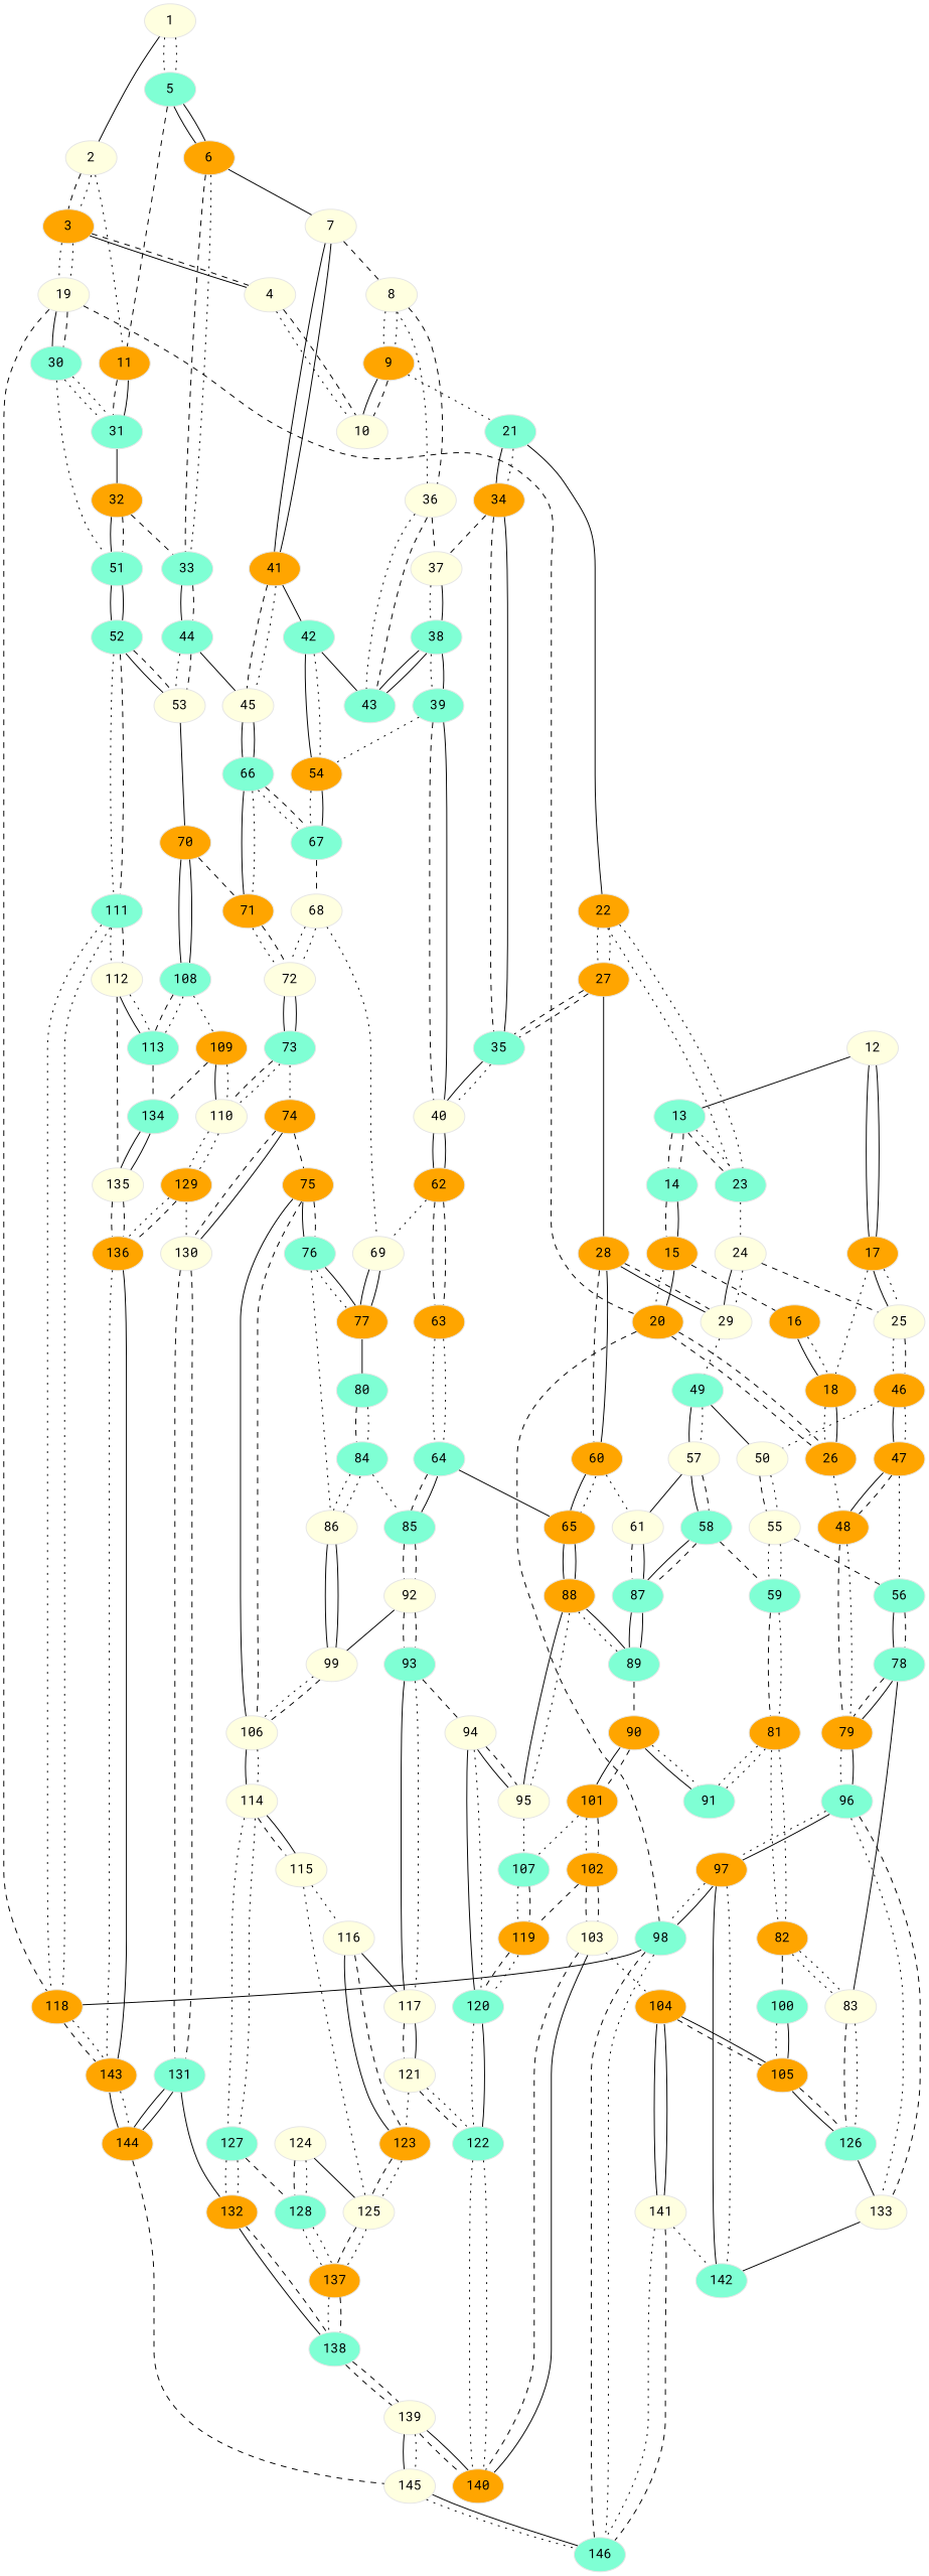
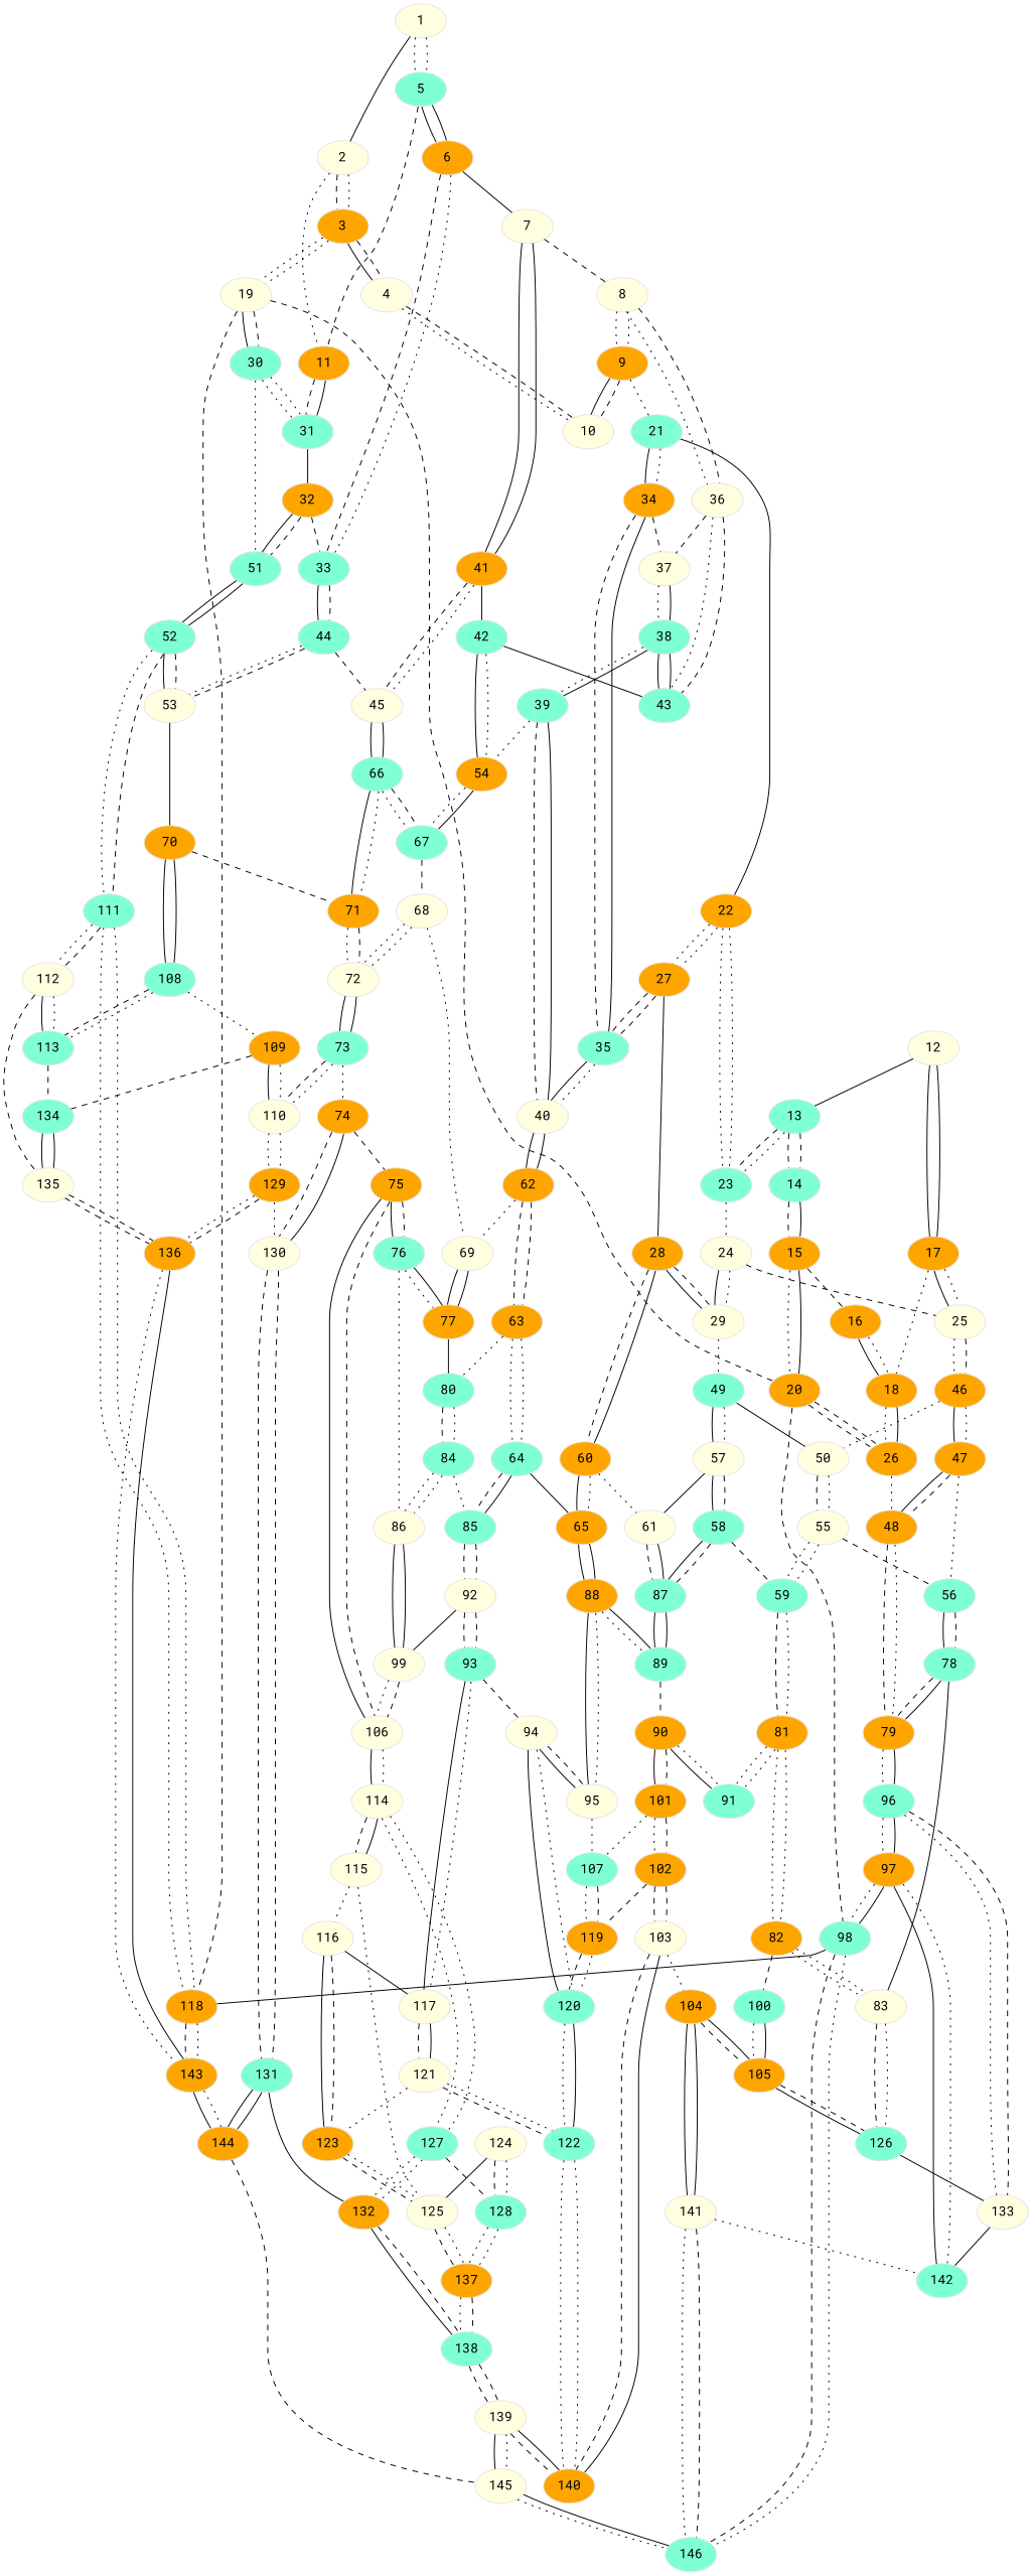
  graph {
    fontname="Roboto Mono"
    node [color=gray90 fillcolor=aquamarine fontname="Roboto Mono" style=filled]
    edge [fontname="Roboto Mono" style=dotted]
    1 [fillcolor=lightyellow]
    2 [fillcolor=lightyellow]
    5
    3 [fillcolor=orange]
    11 [fillcolor=orange]
    6 [fillcolor=orange]
    4 [fillcolor=lightyellow]
    19 [fillcolor=lightyellow]
    31
    10 [fillcolor=lightyellow]
    20 [fillcolor=orange]
    30
    118 [fillcolor=orange]
    7 [fillcolor=lightyellow]
    33
    8 [fillcolor=lightyellow]
    41 [fillcolor=orange]
    44
    9 [fillcolor=orange]
    36 [fillcolor=lightyellow]
    42
    45 [fillcolor=lightyellow]
    21
    37 [fillcolor=lightyellow]
    43
    22 [fillcolor=orange]
    34 [fillcolor=orange]
    32 [fillcolor=orange]
    12 [fillcolor=lightyellow]
    13
    17 [fillcolor=orange]
    14
    23
    18 [fillcolor=orange]
    25 [fillcolor=lightyellow]
    15 [fillcolor=orange]
    24 [fillcolor=lightyellow]
    16 [fillcolor=orange]
    26 [fillcolor=orange]
    98
    46 [fillcolor=orange]
    48 [fillcolor=orange]
    51
    143 [fillcolor=orange]
    146
    27 [fillcolor=orange]
    35
    28 [fillcolor=orange]
    29 [fillcolor=lightyellow]
    49
    47 [fillcolor=orange]
    50 [fillcolor=lightyellow]
    79 [fillcolor=orange]
    60 [fillcolor=orange]
    40 [fillcolor=lightyellow]
    61 [fillcolor=lightyellow]
    65 [fillcolor=orange]
    57 [fillcolor=lightyellow]
    52
    53 [fillcolor=lightyellow]
    38
    62 [fillcolor=orange]
    39
    54 [fillcolor=orange]
    67
    63 [fillcolor=orange]
    69 [fillcolor=lightyellow]
    66
    70 [fillcolor=orange]
    71 [fillcolor=orange]
    56
    55 [fillcolor=lightyellow]
    78
    96
    58
    59
    111
    112 [fillcolor=lightyellow]
    108
    68 [fillcolor=lightyellow]
    81 [fillcolor=orange]
    83 [fillcolor=lightyellow]
    87
    89
    82 [fillcolor=orange]
    91
    88 [fillcolor=orange]
    64
    80
    77 [fillcolor=orange]
    85
    84
    92 [fillcolor=lightyellow]
    95 [fillcolor=lightyellow]
    72 [fillcolor=lightyellow]
    73
    109 [fillcolor=orange]
    113
    74 [fillcolor=orange]
    110 [fillcolor=lightyellow]
    75 [fillcolor=orange]
    130 [fillcolor=lightyellow]
    129 [fillcolor=orange]
    76
    106 [fillcolor=lightyellow]
    131
    86 [fillcolor=lightyellow]
    114 [fillcolor=lightyellow]
    99 [fillcolor=lightyellow]
    126
    97 [fillcolor=orange]
    133 [fillcolor=lightyellow]
    100
    105 [fillcolor=orange]
    93
    90 [fillcolor=orange]
    107
    101 [fillcolor=orange]
    102 [fillcolor=orange]
    94 [fillcolor=lightyellow]
    117 [fillcolor=lightyellow]
    120
    121 [fillcolor=lightyellow]
    122
    119 [fillcolor=orange]
    142
    103 [fillcolor=lightyellow]
    104 [fillcolor=orange]
    140 [fillcolor=orange]
    141 [fillcolor=lightyellow]
    115 [fillcolor=lightyellow]
    127
    134
    135 [fillcolor=lightyellow]
    136 [fillcolor=orange]
    116 [fillcolor=lightyellow]
    125 [fillcolor=lightyellow]
    128
    132 [fillcolor=orange]
    123 [fillcolor=orange]
    124 [fillcolor=lightyellow]
    144 [fillcolor=orange]
    137 [fillcolor=orange]
    138
    145 [fillcolor=lightyellow]
    139 [fillcolor=lightyellow]
    1 -- 2 [style=solid]
    1 -- 5
    1 -- 5
    2 -- 3 [style=dashed]
    2 -- 3
    2 -- 11
    5 -- 11 [style=dashed]
    5 -- 6 [style=solid]
    5 -- 6 [style=solid]
    3 -- 4 [style=solid]
    3 -- 4 [style=dashed]
    3 -- 19
    3 -- 19
    11 -- 31 [style=dashed]
    11 -- 31 [style=solid]
    6 -- 7 [style=solid]
    6 -- 33 [style=dashed]
    6 -- 33
    4 -- 10
    4 -- 10 [style=dashed]
    19 -- 20 [style=dashed]
    19 -- 30 [style=solid]
    19 -- 30 [style=dashed]
    19 -- 118 [style=dashed]
    31 -- 32 [style=solid]
    20 -- 26 [style=dashed]
    20 -- 26 [style=dashed]
    20 -- 98 [style=dashed]
    30 -- 31
    30 -- 31
    30 -- 51
    118 -- 143 [style=dashed]
    118 -- 143
    7 -- 8 [style=dashed]
    7 -- 41 [style=solid]
    7 -- 41 [style=solid]
    33 -- 44 [style=solid]
    33 -- 44 [style=dashed]
    8 -- 9
    8 -- 9
    8 -- 36
    8 -- 36 [style=dashed]
    41 -- 42 [style=solid]
    41 -- 45 [style=dashed]
    41 -- 45
-   44 -- 45 [style=solid]
+   44 -- 45 [style=dashed]
    44 -- 53
    44 -- 53 [style=dashed]
    9 -- 10 [style=solid]
    9 -- 10 [style=dashed]
    9 -- 21
    36 -- 37 [style=dashed]
    36 -- 43
    36 -- 43 [style=dashed]
    42 -- 43 [style=solid]
    42 -- 54 [style=solid]
    42 -- 54
    45 -- 66 [style=solid]
    45 -- 66 [style=solid]
    21 -- 22 [style=solid]
    21 -- 34 [style=solid]
    21 -- 34
    37 -- 38
    37 -- 38 [style=solid]
    22 -- 23
    22 -- 23
    22 -- 27
    22 -- 27
    34 -- 37 [style=dashed]
    34 -- 35 [style=dashed]
    34 -- 35 [style=solid]
    32 -- 33 [style=dashed]
    32 -- 51 [style=solid]
    32 -- 51 [style=dashed]
    12 -- 13 [style=solid]
    12 -- 17 [style=solid]
    12 -- 17 [style=solid]
    13 -- 14 [style=dashed]
    13 -- 14 [style=dashed]
    13 -- 23 [style=dashed]
    13 -- 23
    17 -- 18
    17 -- 25 [style=solid]
    17 -- 25
    14 -- 15 [style=dashed]
    14 -- 15 [style=solid]
    23 -- 24
    18 -- 26
    18 -- 26 [style=solid]
    25 -- 46
    25 -- 46 [style=dashed]
    15 -- 20
    15 -- 20 [style=solid]
    15 -- 16 [style=dashed]
    24 -- 25 [style=dashed]
    24 -- 29 [style=solid]
    24 -- 29
    16 -- 18 [style=solid]
    16 -- 18
    26 -- 48
    98 -- 118 [style=solid]
    98 -- 146 [style=dashed]
    98 -- 146
    46 -- 47 [style=solid]
    46 -- 47
    46 -- 50
    48 -- 79 [style=dashed]
    48 -- 79
    51 -- 52 [style=solid]
    51 -- 52 [style=solid]
    143 -- 144 [style=solid]
    143 -- 144
    27 -- 35 [style=dashed]
    27 -- 35 [style=dashed]
    27 -- 28 [style=solid]
    35 -- 40 [style=solid]
    35 -- 40
    28 -- 29 [style=solid]
    28 -- 29 [style=dashed]
    28 -- 60 [style=dashed]
    28 -- 60 [style=solid]
    29 -- 49
    49 -- 50 [style=solid]
    49 -- 57 [style=solid]
    49 -- 57
    47 -- 48 [style=solid]
    47 -- 48 [style=dashed]
    47 -- 56
    50 -- 55 [style=dashed]
    50 -- 55
    79 -- 96
    79 -- 96 [style=solid]
    60 -- 61
    60 -- 65 [style=solid]
    60 -- 65
    40 -- 62 [style=solid]
    40 -- 62 [style=solid]
    61 -- 87 [style=dashed]
    61 -- 87 [style=solid]
    65 -- 88 [style=solid]
    65 -- 88 [style=solid]
    57 -- 61 [style=solid]
    57 -- 58 [style=solid]
    57 -- 58 [style=dashed]
    52 -- 53 [style=solid]
    52 -- 53 [style=dashed]
    52 -- 111
    52 -- 111 [style=dashed]
    53 -- 70 [style=solid]
    38 -- 43 [style=solid]
    38 -- 43 [style=solid]
    38 -- 39
    38 -- 39 [style=solid]
    62 -- 63 [style=dashed]
    62 -- 63 [style=dashed]
    62 -- 69
    39 -- 40 [style=dashed]
    39 -- 40 [style=solid]
    39 -- 54
    54 -- 67
    54 -- 67 [style=solid]
    67 -- 68 [style=dashed]
    63 -- 64
    63 -- 64
+   63 -- 80
    69 -- 77 [style=solid]
    69 -- 77 [style=solid]
    66 -- 67
    66 -- 67 [style=dashed]
    66 -- 71 [style=solid]
    66 -- 71
    70 -- 71 [style=dashed]
    70 -- 108 [style=solid]
    70 -- 108 [style=solid]
    71 -- 72
    71 -- 72 [style=dashed]
    56 -- 78 [style=solid]
    56 -- 78 [style=dashed]
    55 -- 56 [style=dashed]
    55 -- 59
    55 -- 59
    78 -- 79 [style=dashed]
    78 -- 79 [style=solid]
    78 -- 83 [style=solid]
    96 -- 97
    96 -- 97 [style=solid]
    96 -- 133
    96 -- 133 [style=dashed]
    58 -- 59 [style=dashed]
    58 -- 87 [style=solid]
    58 -- 87 [style=dashed]
    59 -- 81 [style=dashed]
    59 -- 81
    111 -- 118
    111 -- 118
    111 -- 112
    111 -- 112 [style=dashed]
    112 -- 113 [style=solid]
    112 -- 113
    112 -- 135 [style=dashed]
    108 -- 109
    108 -- 113 [style=dashed]
    108 -- 113
    68 -- 69
    68 -- 72
    68 -- 72
    81 -- 82
    81 -- 82
    81 -- 91
    81 -- 91
    83 -- 126 [style=dashed]
    83 -- 126
    87 -- 89 [style=solid]
    87 -- 89 [style=solid]
    89 -- 90 [style=dashed]
    82 -- 83
    82 -- 83
    82 -- 100 [style=dashed]
    88 -- 89
    88 -- 89 [style=solid]
    88 -- 95 [style=solid]
    88 -- 95
    64 -- 65 [style=solid]
    64 -- 85 [style=dashed]
    64 -- 85 [style=solid]
    80 -- 84 [style=dashed]
    80 -- 84
    77 -- 80 [style=solid]
    85 -- 92 [style=dashed]
    85 -- 92 [style=dashed]
    84 -- 85
    84 -- 86
    84 -- 86
    92 -- 99 [style=solid]
    92 -- 93 [style=dashed]
    92 -- 93 [style=dashed]
    95 -- 107
    72 -- 73 [style=solid]
    72 -- 73 [style=solid]
    73 -- 74
    73 -- 110 [style=dashed]
    73 -- 110
    109 -- 110 [style=solid]
    109 -- 110
    109 -- 134 [style=dashed]
    113 -- 134 [style=dashed]
    74 -- 75 [style=dashed]
    74 -- 130 [style=dashed]
    74 -- 130 [style=solid]
    110 -- 129
    110 -- 129
    75 -- 76 [style=solid]
    75 -- 76 [style=dashed]
    75 -- 106 [style=solid]
    75 -- 106 [style=dashed]
    130 -- 131 [style=dashed]
    130 -- 131 [style=dashed]
    129 -- 130
    129 -- 136
    129 -- 136 [style=dashed]
    76 -- 77
    76 -- 77 [style=solid]
    76 -- 86
    106 -- 114 [style=solid]
    106 -- 114
    131 -- 132 [style=solid]
    131 -- 144 [style=solid]
    131 -- 144 [style=solid]
    86 -- 99 [style=solid]
    86 -- 99 [style=solid]
    114 -- 115 [style=dashed]
    114 -- 115 [style=solid]
    114 -- 127
    114 -- 127
    99 -- 106
    99 -- 106 [style=dashed]
    126 -- 133 [style=solid]
    97 -- 98
    97 -- 98 [style=solid]
    97 -- 142 [style=solid]
    97 -- 142
    133 -- 142 [style=solid]
    100 -- 105
    100 -- 105 [style=solid]
    105 -- 126 [style=solid]
    105 -- 126 [style=dashed]
    93 -- 94 [style=dashed]
    93 -- 117 [style=solid]
    93 -- 117
    90 -- 91 [style=solid]
    90 -- 91
    90 -- 101 [style=solid]
    90 -- 101 [style=dashed]
    107 -- 119
    107 -- 119 [style=dashed]
    101 -- 107
    101 -- 102
    101 -- 102 [style=dashed]
    102 -- 119 [style=dashed]
    102 -- 103 [style=dashed]
    102 -- 103 [style=dashed]
    94 -- 95 [style=solid]
    94 -- 95 [style=dashed]
    94 -- 120 [style=solid]
    94 -- 120
    117 -- 121 [style=dashed]
    117 -- 121 [style=solid]
    120 -- 122
    120 -- 122 [style=solid]
    121 -- 122 [style=dashed]
    121 -- 122
    121 -- 123
    122 -- 140
    122 -- 140
    119 -- 120 [style=dashed]
    119 -- 120
    103 -- 104
    103 -- 140 [style=dashed]
    103 -- 140 [style=solid]
    104 -- 105 [style=dashed]
    104 -- 105 [style=solid]
    104 -- 141 [style=solid]
    104 -- 141 [style=solid]
    141 -- 146
    141 -- 146 [style=dashed]
    141 -- 142
    115 -- 116
    115 -- 125
    127 -- 128 [style=dashed]
    127 -- 132
    127 -- 132
    134 -- 135 [style=solid]
    134 -- 135 [style=solid]
    135 -- 136 [style=dashed]
    135 -- 136 [style=dashed]
    136 -- 143
    136 -- 143 [style=solid]
    116 -- 117 [style=solid]
    116 -- 123 [style=solid]
    116 -- 123 [style=dashed]
    125 -- 137 [style=dashed]
    125 -- 137
    128 -- 137
    128 -- 137
    132 -- 138 [style=solid]
    132 -- 138 [style=dashed]
    123 -- 125 [style=dashed]
    123 -- 125
    124 -- 125 [style=solid]
    124 -- 128 [style=dashed]
    124 -- 128
    144 -- 145 [style=dashed]
    137 -- 138
    137 -- 138 [style=dashed]
    138 -- 139 [style=dashed]
    138 -- 139 [style=dashed]
    145 -- 146
    145 -- 146 [style=solid]
    139 -- 140 [style=dashed]
    139 -- 140 [style=solid]
    139 -- 145 [style=solid]
    139 -- 145
  }
